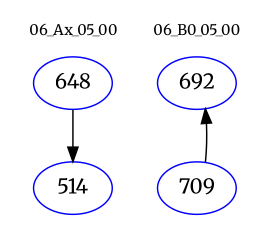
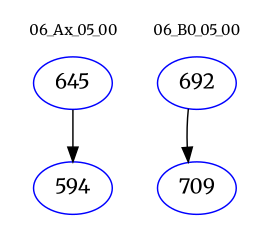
  digraph {
    fontname=Merriweather
    node [color=blue fontname=Merriweather]
    edge [color=black fontname=Merriweather]
-   n1 [label=648]
-   n2 [label=514]
+   n1 [label=645]
+   n2 [label=594]
    n3 [label=692]
    n4 [label=709]
    subgraph cluster_1 {
      color=white
      fontsize=10
      label="06_Ax_05_00"
      n1
      n2
    }
    subgraph cluster_2 {
      color=white
      fontsize=10
      label="06_B0_05_00"
      n3
      n4
    }
    n1 -> n2
-   n4 -> n3
+   n3 -> n4
  }
